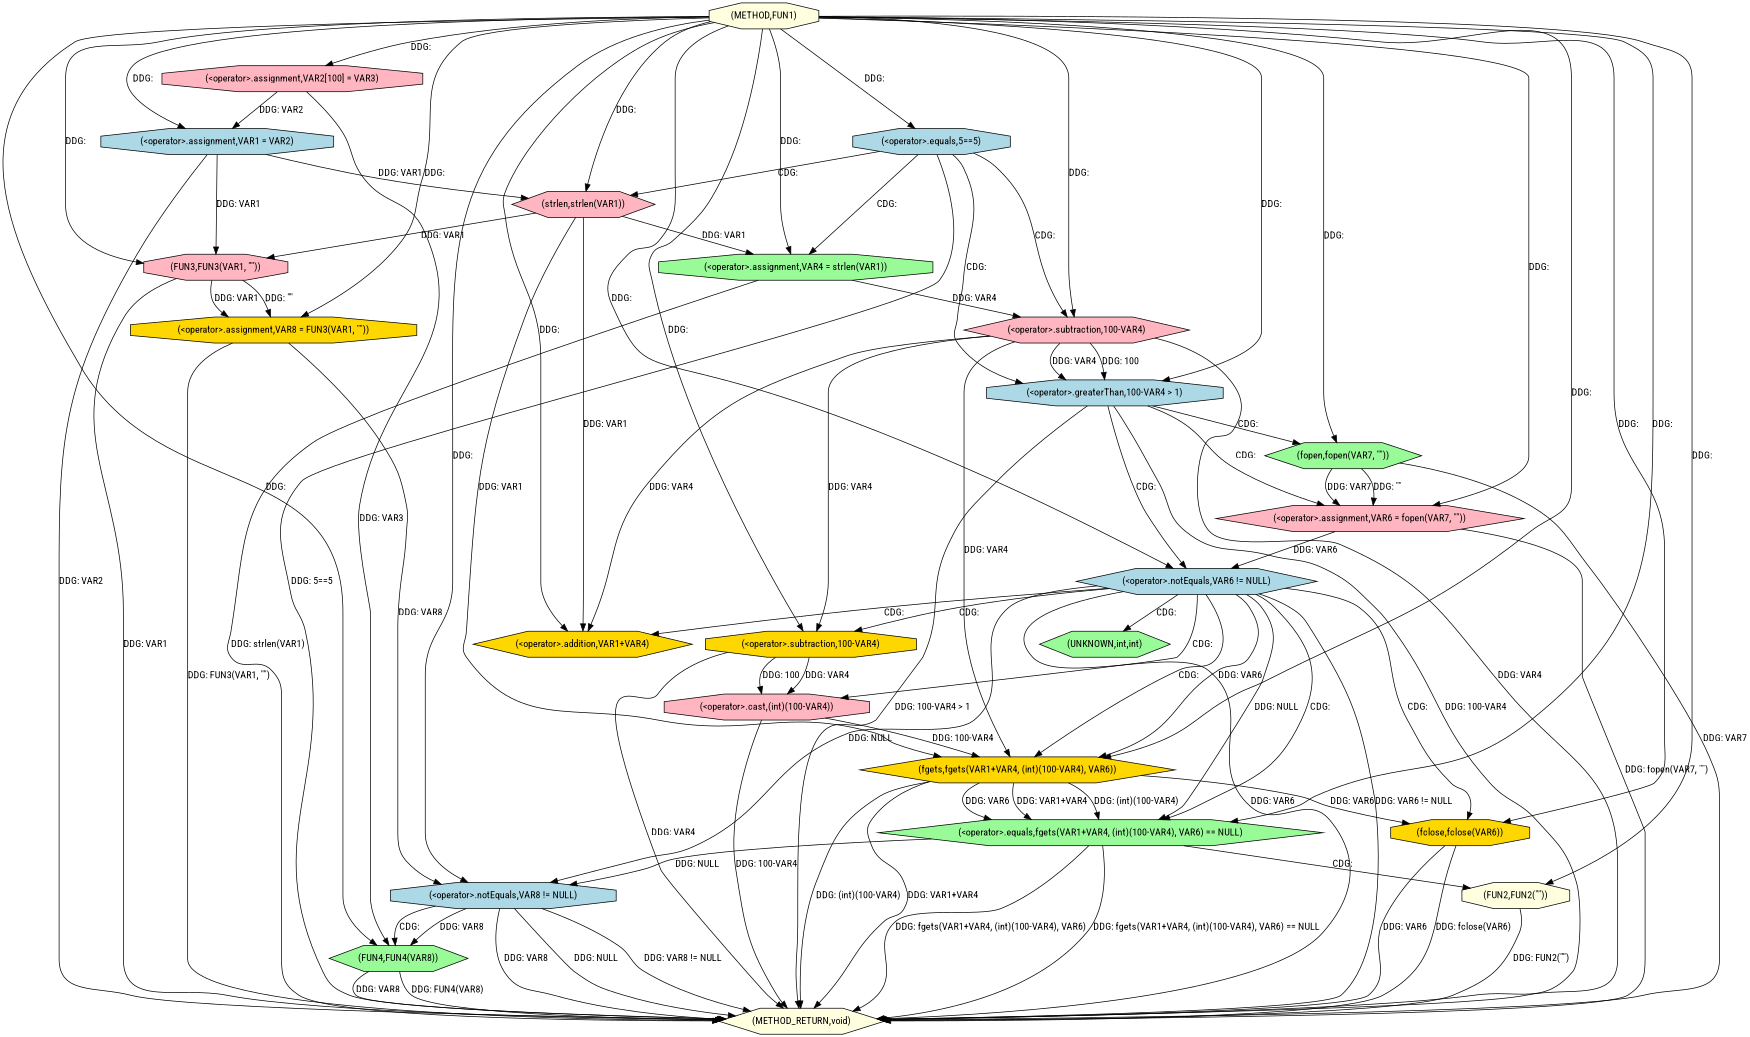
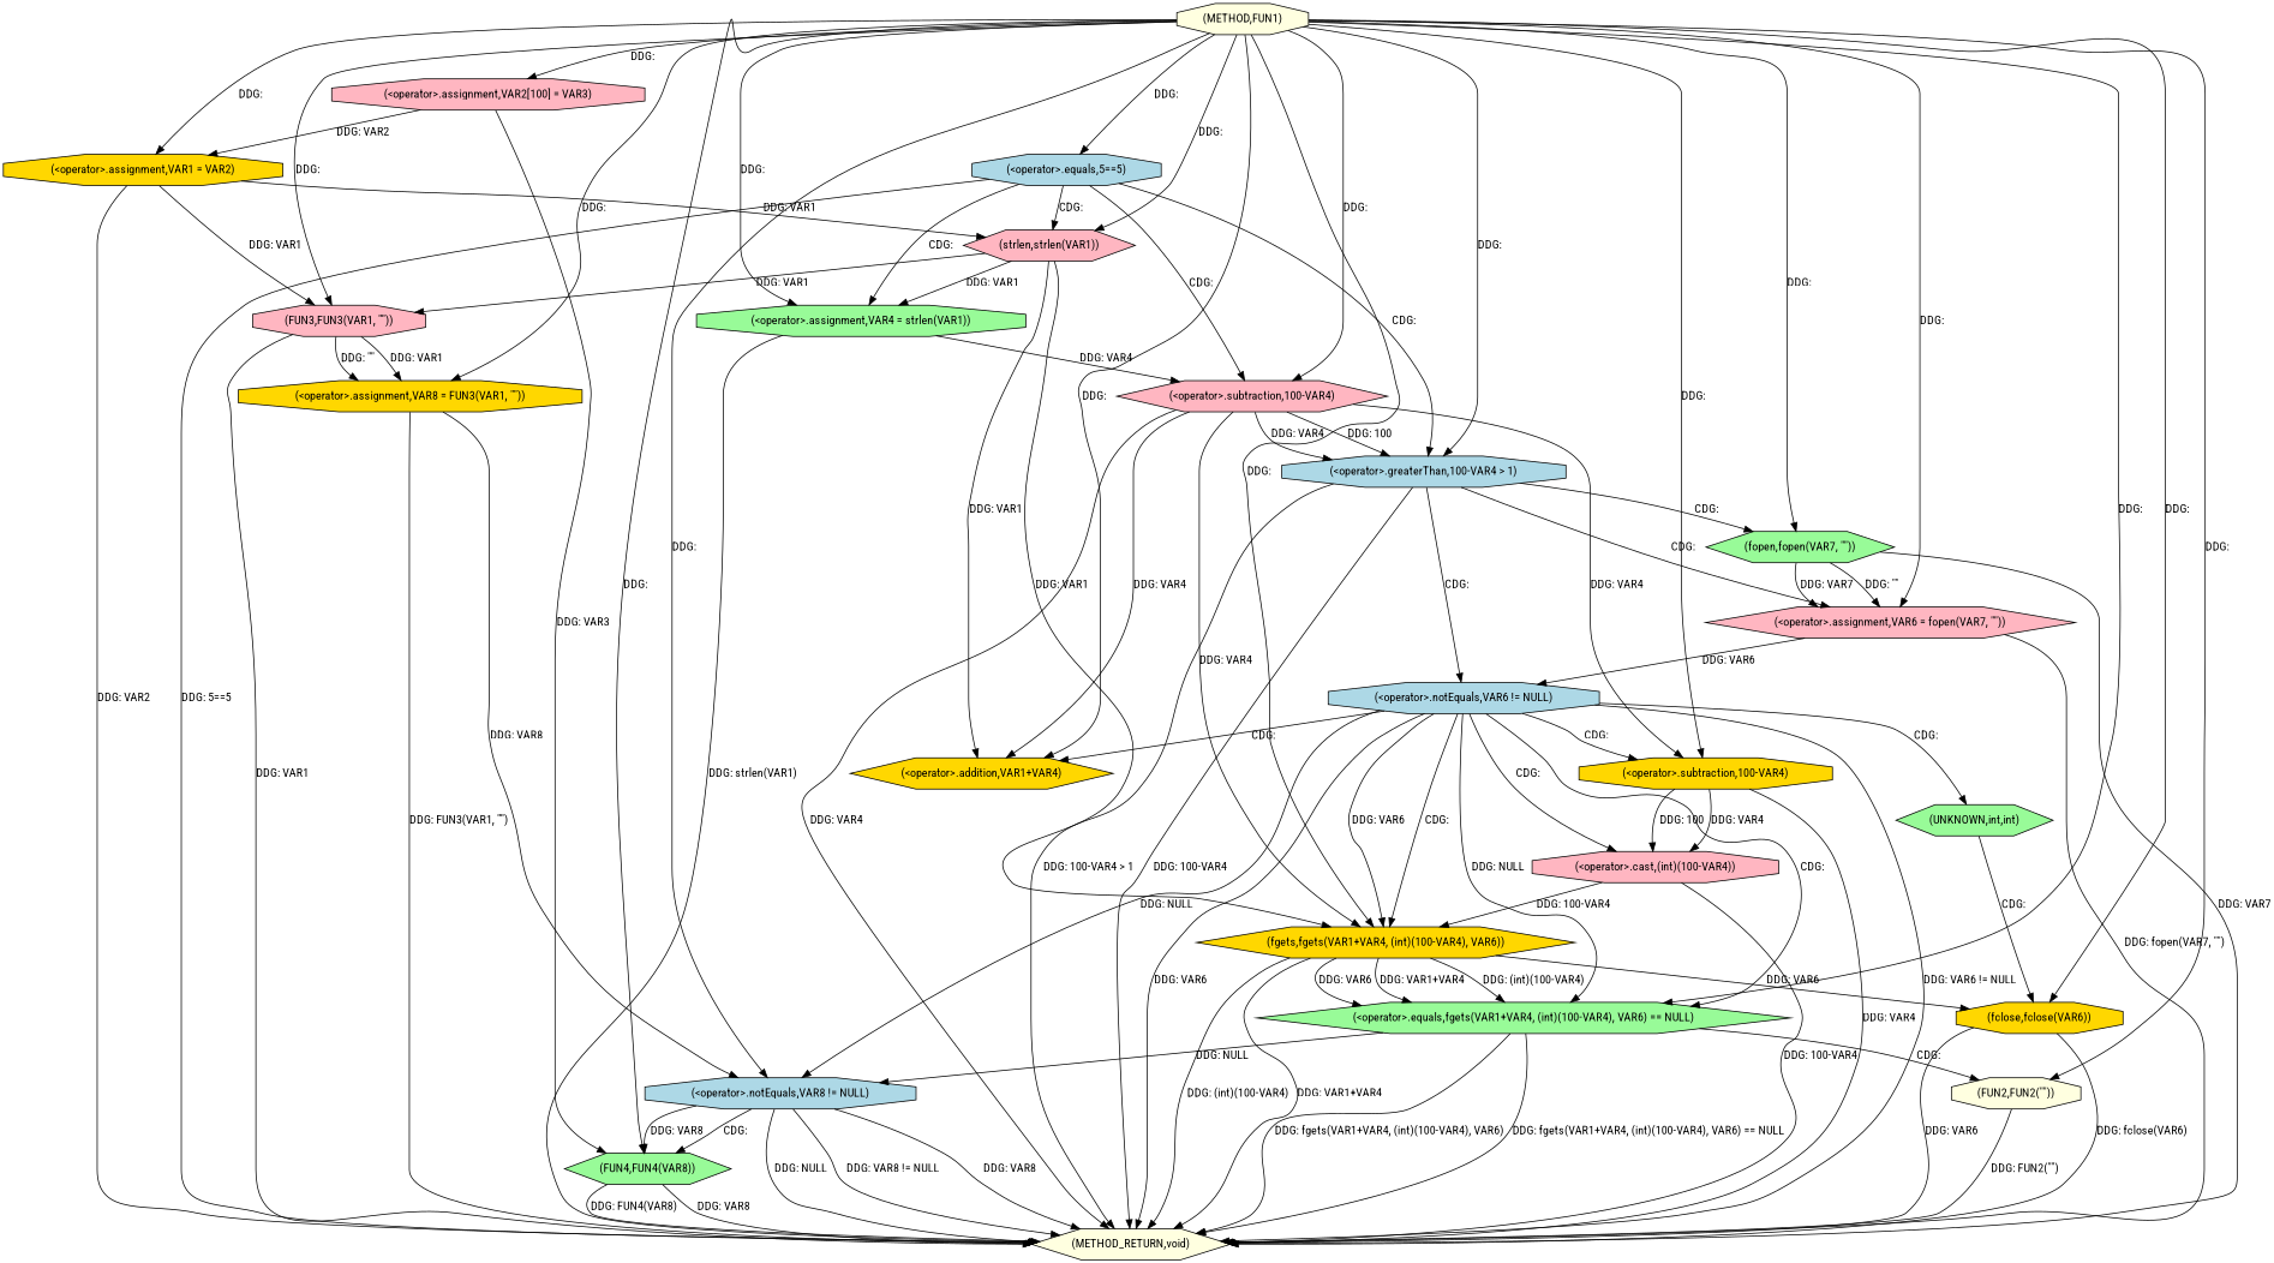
  digraph {
    fontname="Roboto Condensed"
    node [fillcolor=lightpink fontname="Roboto Condensed" shape=octagon style=filled]
    edge [fontname="Roboto Condensed"]
    n1 [fillcolor=lightyellow label="(METHOD,FUN1)"]
    n2 [label="(<operator>.assignment,VAR2[100] = VAR3)"]
-   n3 [fillcolor=lightblue label="(<operator>.assignment,VAR1 = VAR2)"]
+   n3 [fillcolor=gold label="(<operator>.assignment,VAR1 = VAR2)"]
    n4 [fillcolor=lightblue label="(<operator>.equals,5==5)"]
    n5 [fillcolor=palegreen label="(<operator>.assignment,VAR4 = strlen(VAR1))"]
    n6 [label="(strlen,strlen(VAR1))" shape=hexagon]
    n7 [fillcolor=lightblue label="(<operator>.greaterThan,100-VAR4 > 1)"]
    n8 [label="(<operator>.subtraction,100-VAR4)" shape=hexagon]
    n9 [label="(<operator>.assignment,VAR6 = fopen(VAR7, \"\"))" shape=hexagon]
    n10 [fillcolor=palegreen label="(fopen,fopen(VAR7, \"\"))" shape=hexagon]
-   n11 [fillcolor=lightblue label="(<operator>.notEquals,VAR6 != NULL)" shape=hexagon]
+   n11 [fillcolor=lightblue label="(<operator>.notEquals,VAR6 != NULL)"]
    n12 [fillcolor=palegreen label="(<operator>.equals,fgets(VAR1+VAR4, (int)(100-VAR4), VAR6) == NULL)" shape=hexagon]
    n13 [fillcolor=gold label="(fgets,fgets(VAR1+VAR4, (int)(100-VAR4), VAR6))" shape=hexagon]
    n14 [fillcolor=gold label="(<operator>.addition,VAR1+VAR4)" shape=hexagon]
    n15 [fillcolor=gold label="(<operator>.subtraction,100-VAR4)"]
    n16 [fillcolor=lightyellow label="(FUN2,FUN2(\"\"))"]
    n17 [fillcolor=gold label="(fclose,fclose(VAR6))"]
    n18 [fillcolor=gold label="(<operator>.assignment,VAR8 = FUN3(VAR1, \"\"))"]
    n19 [label="(FUN3,FUN3(VAR1, \"\"))"]
    n20 [fillcolor=lightblue label="(<operator>.notEquals,VAR8 != NULL)"]
    n21 [fillcolor=palegreen label="(FUN4,FUN4(VAR8))" shape=hexagon]
    n22 [fillcolor=lightyellow label="(METHOD_RETURN,void)" shape=hexagon]
    n23 [label="(<operator>.cast,(int)(100-VAR4))"]
    n24 [fillcolor=palegreen label="(UNKNOWN,int,int)" shape=hexagon]
    n1 -> n2 [label="DDG: "]
    n1 -> n3 [label="DDG: "]
    n1 -> n4 [label="DDG: "]
    n1 -> n5 [label="DDG: "]
    n1 -> n6 [label="DDG: "]
    n1 -> n7 [label="DDG: "]
    n1 -> n8 [label="DDG: "]
    n1 -> n9 [label="DDG: "]
    n1 -> n10 [label="DDG: "]
-   n1 -> n11 [label="DDG: "]
    n1 -> n12 [label="DDG: "]
    n1 -> n13 [label="DDG: "]
    n1 -> n14 [label="DDG: "]
    n1 -> n15 [label="DDG: "]
    n1 -> n16 [label="DDG: "]
    n1 -> n17 [label="DDG: "]
    n1 -> n18 [label="DDG: "]
    n1 -> n19 [label="DDG: "]
    n1 -> n20 [label="DDG: "]
    n1 -> n21 [label="DDG: "]
    n2 -> n3 [label="DDG: VAR2"]
    n2 -> n21 [label="DDG: VAR3"]
    n3 -> n6 [label="DDG: VAR1"]
    n3 -> n19 [label="DDG: VAR1"]
    n3 -> n22 [label="DDG: VAR2"]
    n4 -> n5 [label="CDG: "]
    n4 -> n6 [label="CDG: "]
    n4 -> n7 [label="CDG: "]
    n4 -> n8 [label="CDG: "]
    n4 -> n22 [label="DDG: 5==5"]
    n5 -> n8 [label="DDG: VAR4"]
    n5 -> n22 [label="DDG: strlen(VAR1)"]
    n6 -> n5 [label="DDG: VAR1"]
    n6 -> n13 [label="DDG: VAR1"]
    n6 -> n14 [label="DDG: VAR1"]
    n6 -> n19 [label="DDG: VAR1"]
    n7 -> n9 [label="CDG: "]
    n7 -> n10 [label="CDG: "]
    n7 -> n11 [label="CDG: "]
    n7 -> n22 [label="DDG: 100-VAR4 > 1"]
    n7 -> n22 [label="DDG: 100-VAR4"]
    n8 -> n7 [label="DDG: 100"]
    n8 -> n7 [label="DDG: VAR4"]
    n8 -> n13 [label="DDG: VAR4"]
    n8 -> n14 [label="DDG: VAR4"]
    n8 -> n15 [label="DDG: VAR4"]
    n8 -> n22 [label="DDG: VAR4"]
    n9 -> n11 [label="DDG: VAR6"]
    n9 -> n22 [label="DDG: fopen(VAR7, \"\")"]
    n10 -> n9 [label="DDG: VAR7"]
    n10 -> n9 [label="DDG: \"\""]
    n10 -> n22 [label="DDG: VAR7"]
    n11 -> n12 [label="DDG: NULL"]
    n11 -> n12 [label="CDG: "]
    n11 -> n13 [label="DDG: VAR6"]
    n11 -> n13 [label="CDG: "]
    n11 -> n14 [label="CDG: "]
    n11 -> n15 [label="CDG: "]
-   n11 -> n17 [label="CDG: "]
+   n24 -> n17 [label="CDG: "]
    n11 -> n20 [label="DDG: NULL"]
    n11 -> n22 [label="DDG: VAR6 != NULL"]
    n11 -> n22 [label="DDG: VAR6"]
    n11 -> n23 [label="CDG: "]
    n11 -> n24 [label="CDG: "]
    n12 -> n16 [label="CDG: "]
    n12 -> n20 [label="DDG: NULL"]
    n12 -> n22 [label="DDG: fgets(VAR1+VAR4, (int)(100-VAR4), VAR6)"]
    n12 -> n22 [label="DDG: fgets(VAR1+VAR4, (int)(100-VAR4), VAR6) == NULL"]
    n13 -> n12 [label="DDG: VAR1+VAR4"]
    n13 -> n12 [label="DDG: (int)(100-VAR4)"]
    n13 -> n12 [label="DDG: VAR6"]
    n13 -> n17 [label="DDG: VAR6"]
    n13 -> n22 [label="DDG: VAR1+VAR4"]
    n13 -> n22 [label="DDG: (int)(100-VAR4)"]
    n15 -> n22 [label="DDG: VAR4"]
    n15 -> n23 [label="DDG: 100"]
    n15 -> n23 [label="DDG: VAR4"]
    n16 -> n22 [label="DDG: FUN2(\"\")"]
    n17 -> n22 [label="DDG: VAR6"]
    n17 -> n22 [label="DDG: fclose(VAR6)"]
    n18 -> n20 [label="DDG: VAR8"]
    n18 -> n22 [label="DDG: FUN3(VAR1, \"\")"]
    n19 -> n18 [label="DDG: VAR1"]
    n19 -> n18 [label="DDG: \"\""]
    n19 -> n22 [label="DDG: VAR1"]
    n20 -> n21 [label="DDG: VAR8"]
    n20 -> n21 [label="CDG: "]
    n20 -> n22 [label="DDG: VAR8"]
    n20 -> n22 [label="DDG: NULL"]
    n20 -> n22 [label="DDG: VAR8 != NULL"]
    n21 -> n22 [label="DDG: FUN4(VAR8)"]
    n21 -> n22 [label="DDG: VAR8"]
    n23 -> n13 [label="DDG: 100-VAR4"]
    n23 -> n22 [label="DDG: 100-VAR4"]
  }
